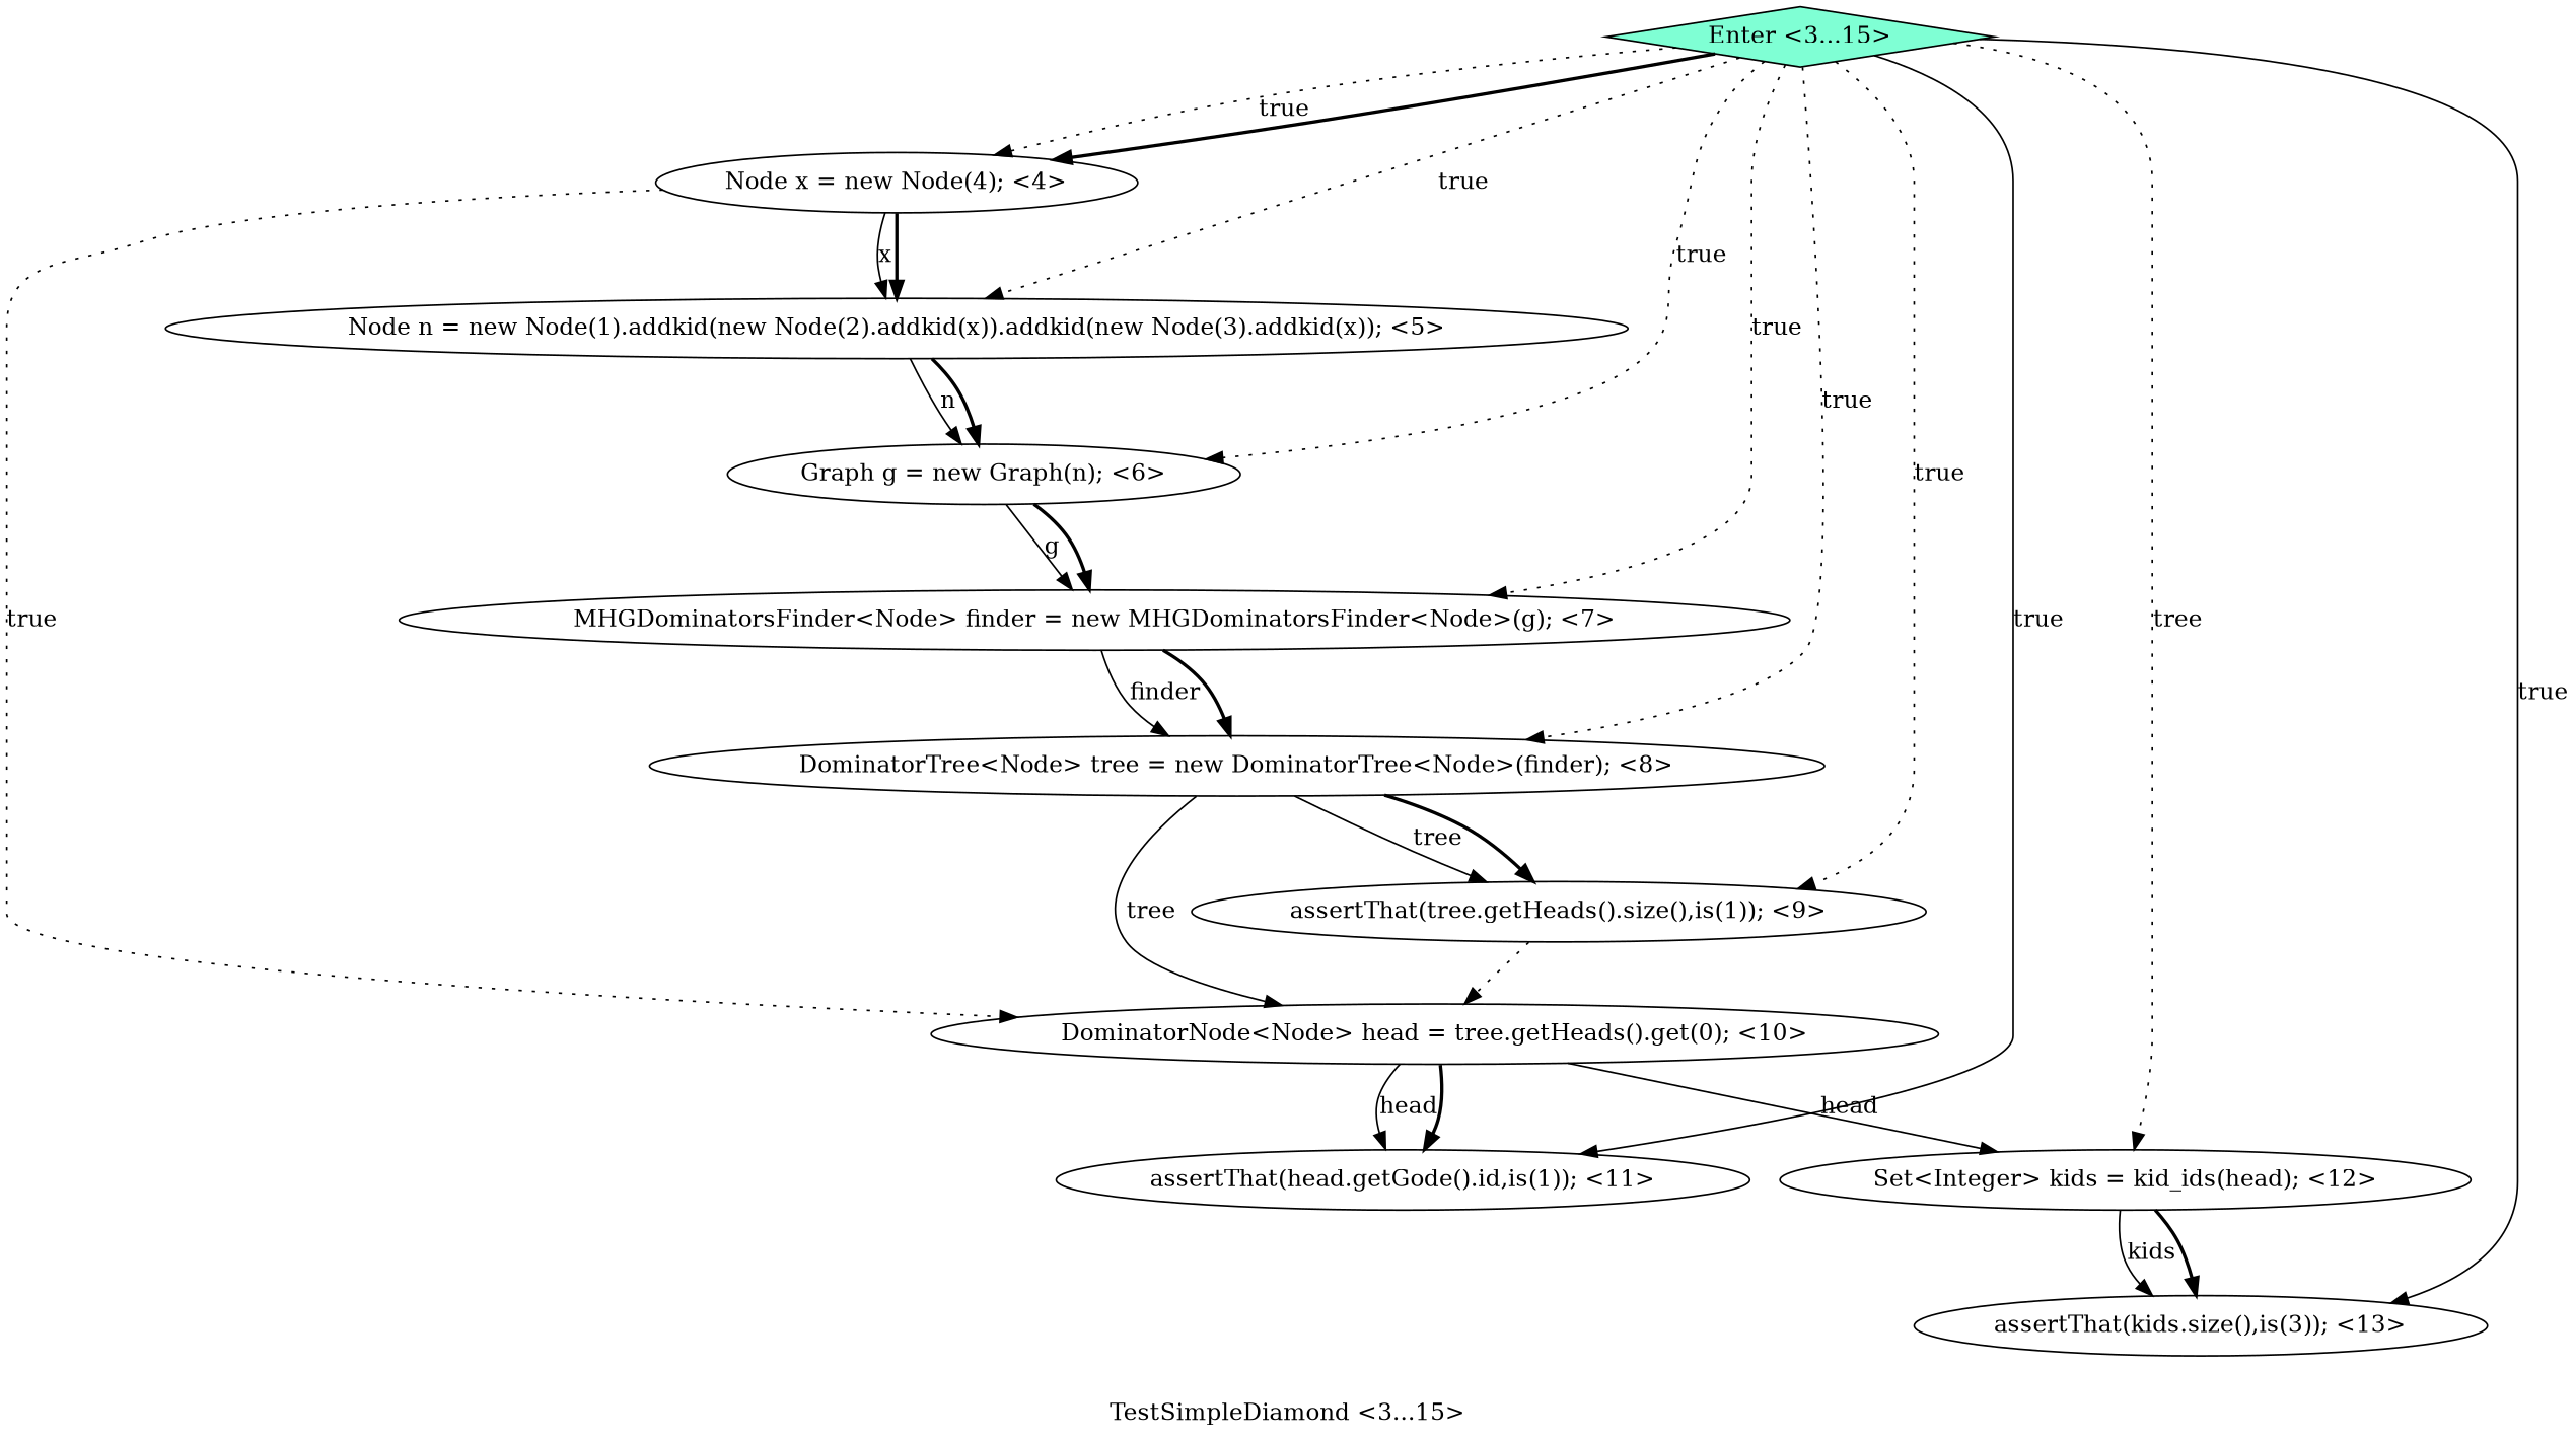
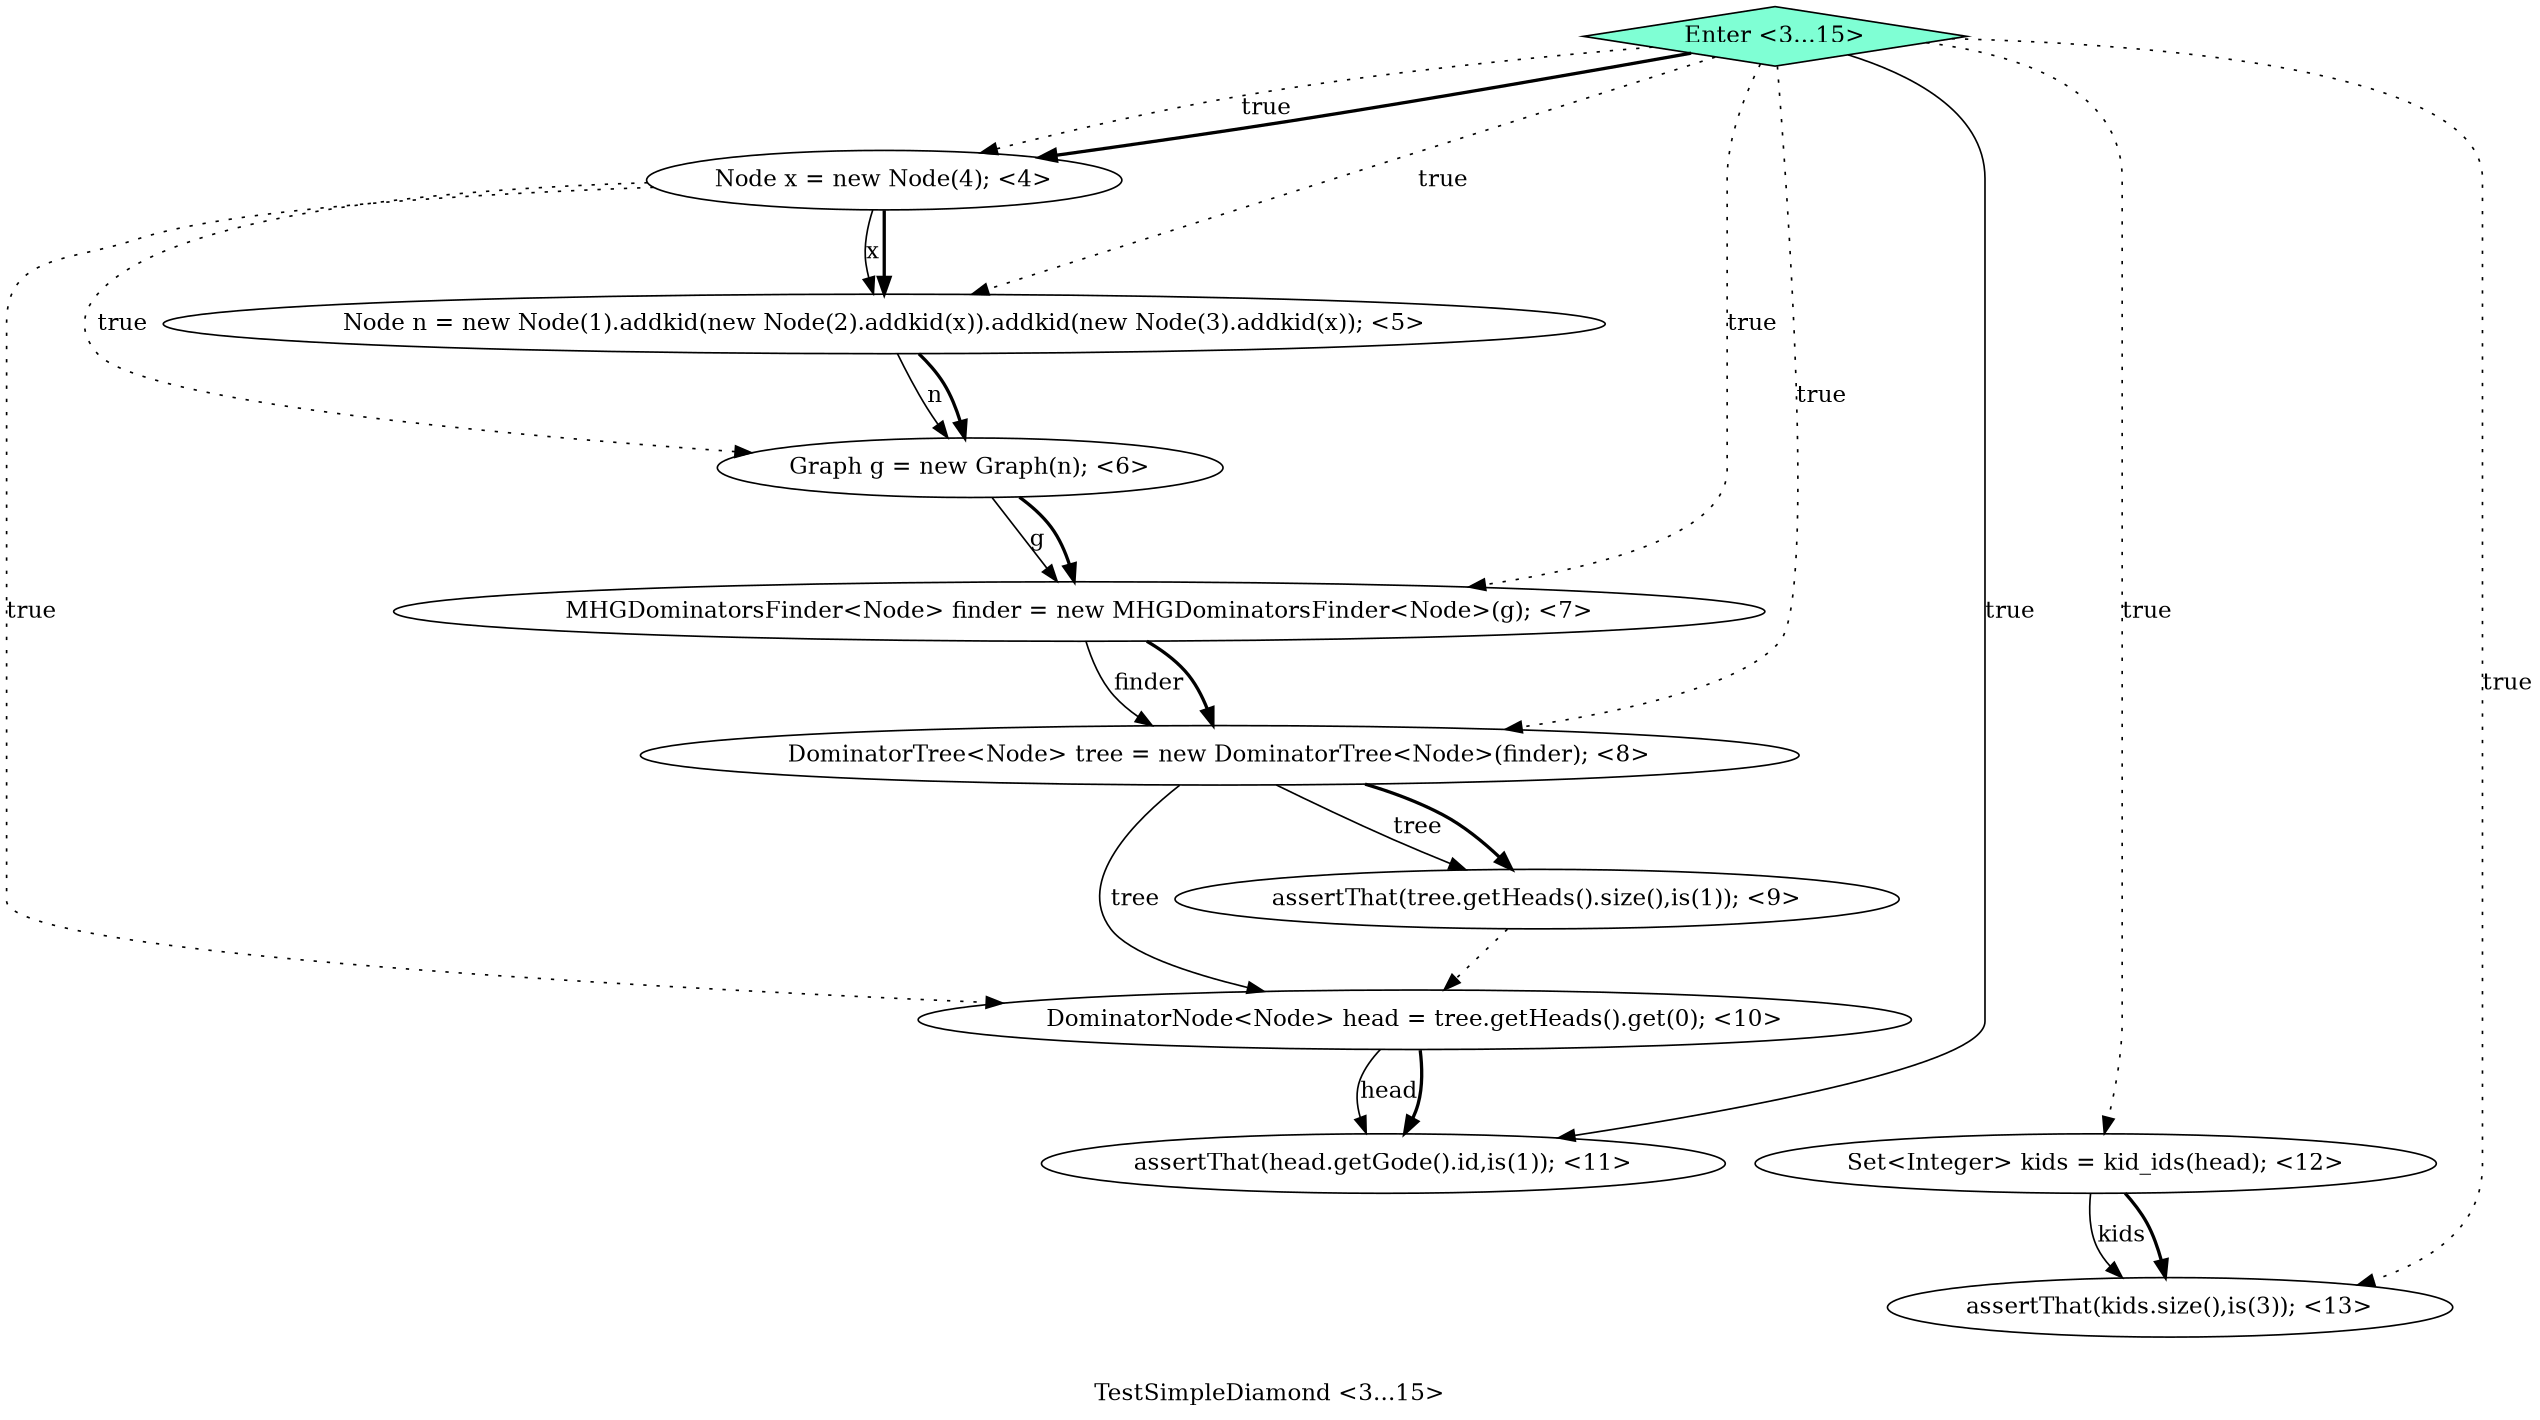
  digraph {
    label="TestSimpleDiamond <3...15>"
    node [fillcolor=white shape=ellipse style=filled]
    edge [style=solid]
    n1 [label="assertThat(head.getGode().id,is(1)); <11>"]
    n2 [label="Set<Integer> kids = kid_ids(head); <12>"]
    n3 [label="assertThat(kids.size(),is(3)); <13>"]
    n4 [label="Node x = new Node(4); <4>"]
    n5 [label="Node n = new Node(1).addkid(new Node(2).addkid(x)).addkid(new Node(3).addkid(x)); <5>"]
    n6 [label="DominatorNode<Node> head = tree.getHeads().get(0); <10>"]
    n7 [label="Graph g = new Graph(n); <6>"]
    n8 [label="MHGDominatorsFinder<Node> finder = new MHGDominatorsFinder<Node>(g); <7>"]
    n9 [label="DominatorTree<Node> tree = new DominatorTree<Node>(finder); <8>"]
    n10 [label="assertThat(tree.getHeads().size(),is(1)); <9>"]
    n11 [fillcolor=aquamarine label="Enter <3...15>" shape=diamond]
    n2 -> n3 [label=kids]
    n2 -> n3 [style=bold]
    n4 -> n5 [label=x]
    n4 -> n5 [style=bold]
    n4 -> n6 [label=true style=dotted]
    n5 -> n7 [label=n]
    n5 -> n7 [style=bold]
    n6 -> n1 [label=head]
    n6 -> n1 [style=bold]
-   n6 -> n2 [label=head]
    n7 -> n8 [label=g]
    n7 -> n8 [style=bold]
    n8 -> n9 [label=finder]
    n8 -> n9 [style=bold]
    n9 -> n6 [label=tree]
    n9 -> n10 [label=tree]
    n9 -> n10 [style=bold]
    n10 -> n6 [style=dotted]
    n11 -> n1 [label=true]
-   n11 -> n2 [label=tree style=dotted]
-   n11 -> n3 [label=true]
+   n11 -> n2 [label=true style=dotted]
+   n11 -> n3 [label=true style=dotted]
    n11 -> n4 [label=true style=dotted]
    n11 -> n4 [style=bold]
    n11 -> n5 [label=true style=dotted]
-   n11 -> n7 [label=true style=dotted]
+   n4 -> n7 [label=true style=dotted]
    n11 -> n8 [label=true style=dotted]
    n11 -> n9 [label=true style=dotted]
-   n11 -> n10 [label=true style=dotted]
  }
